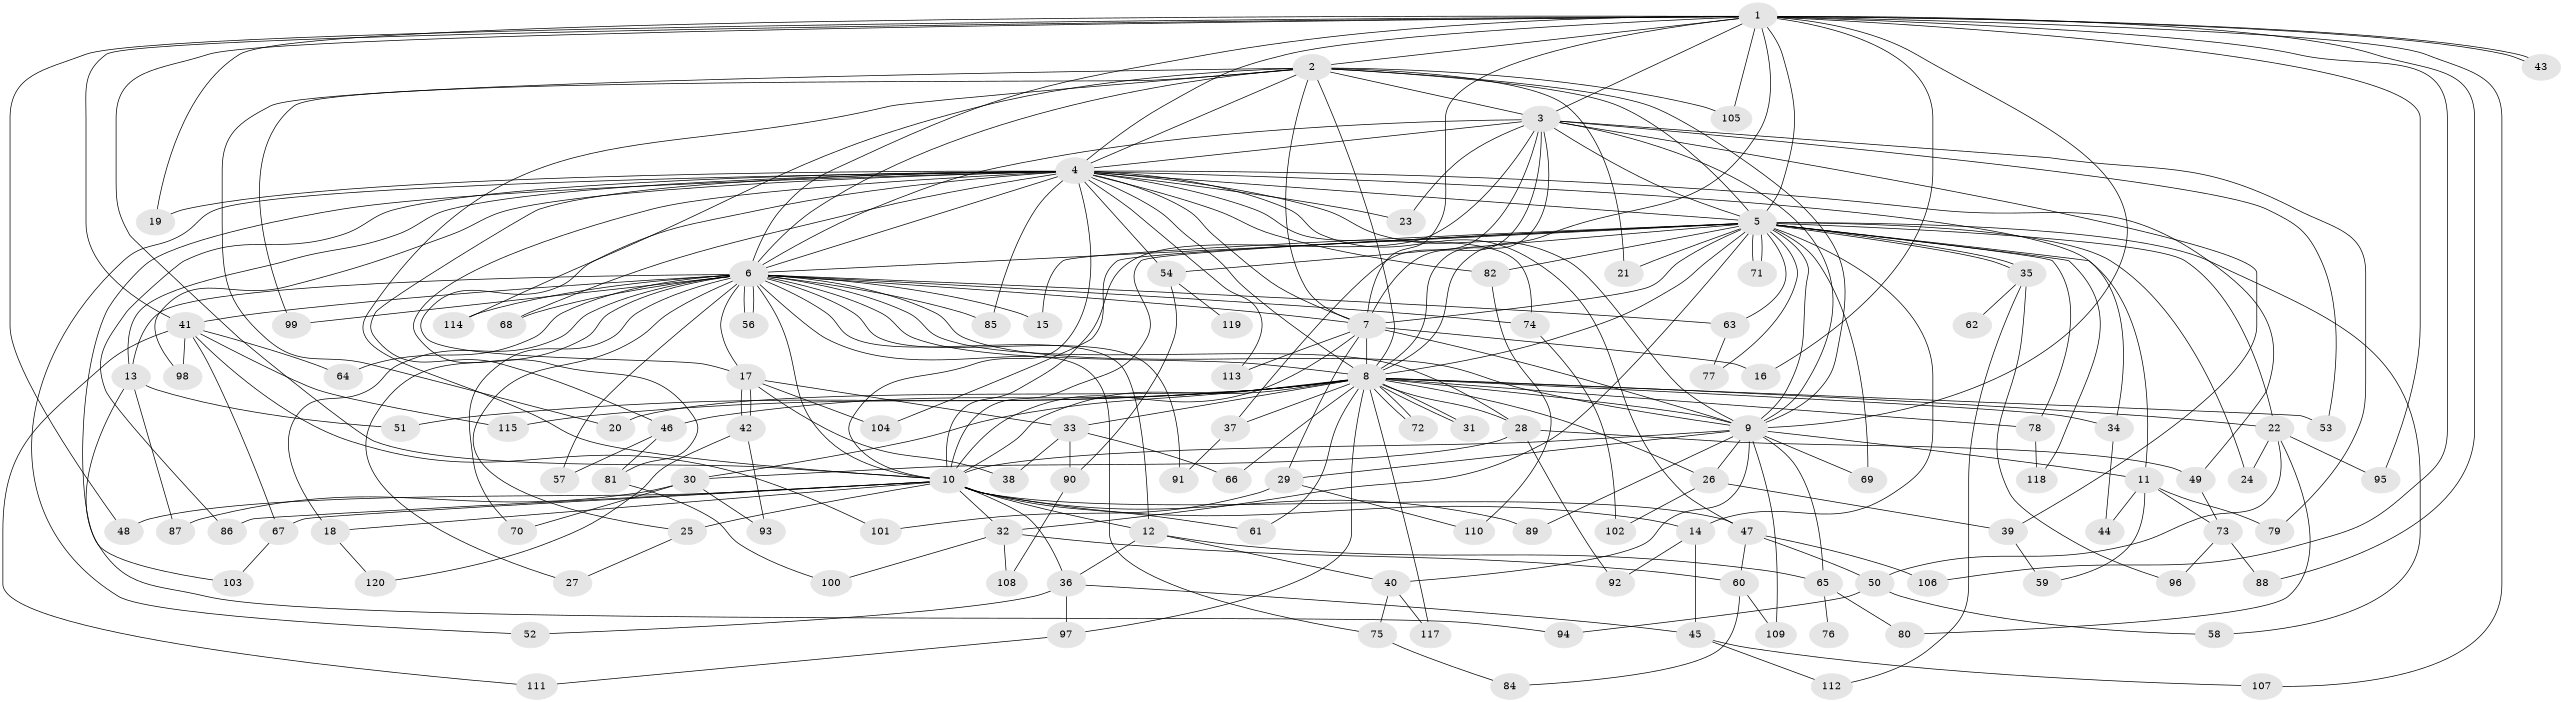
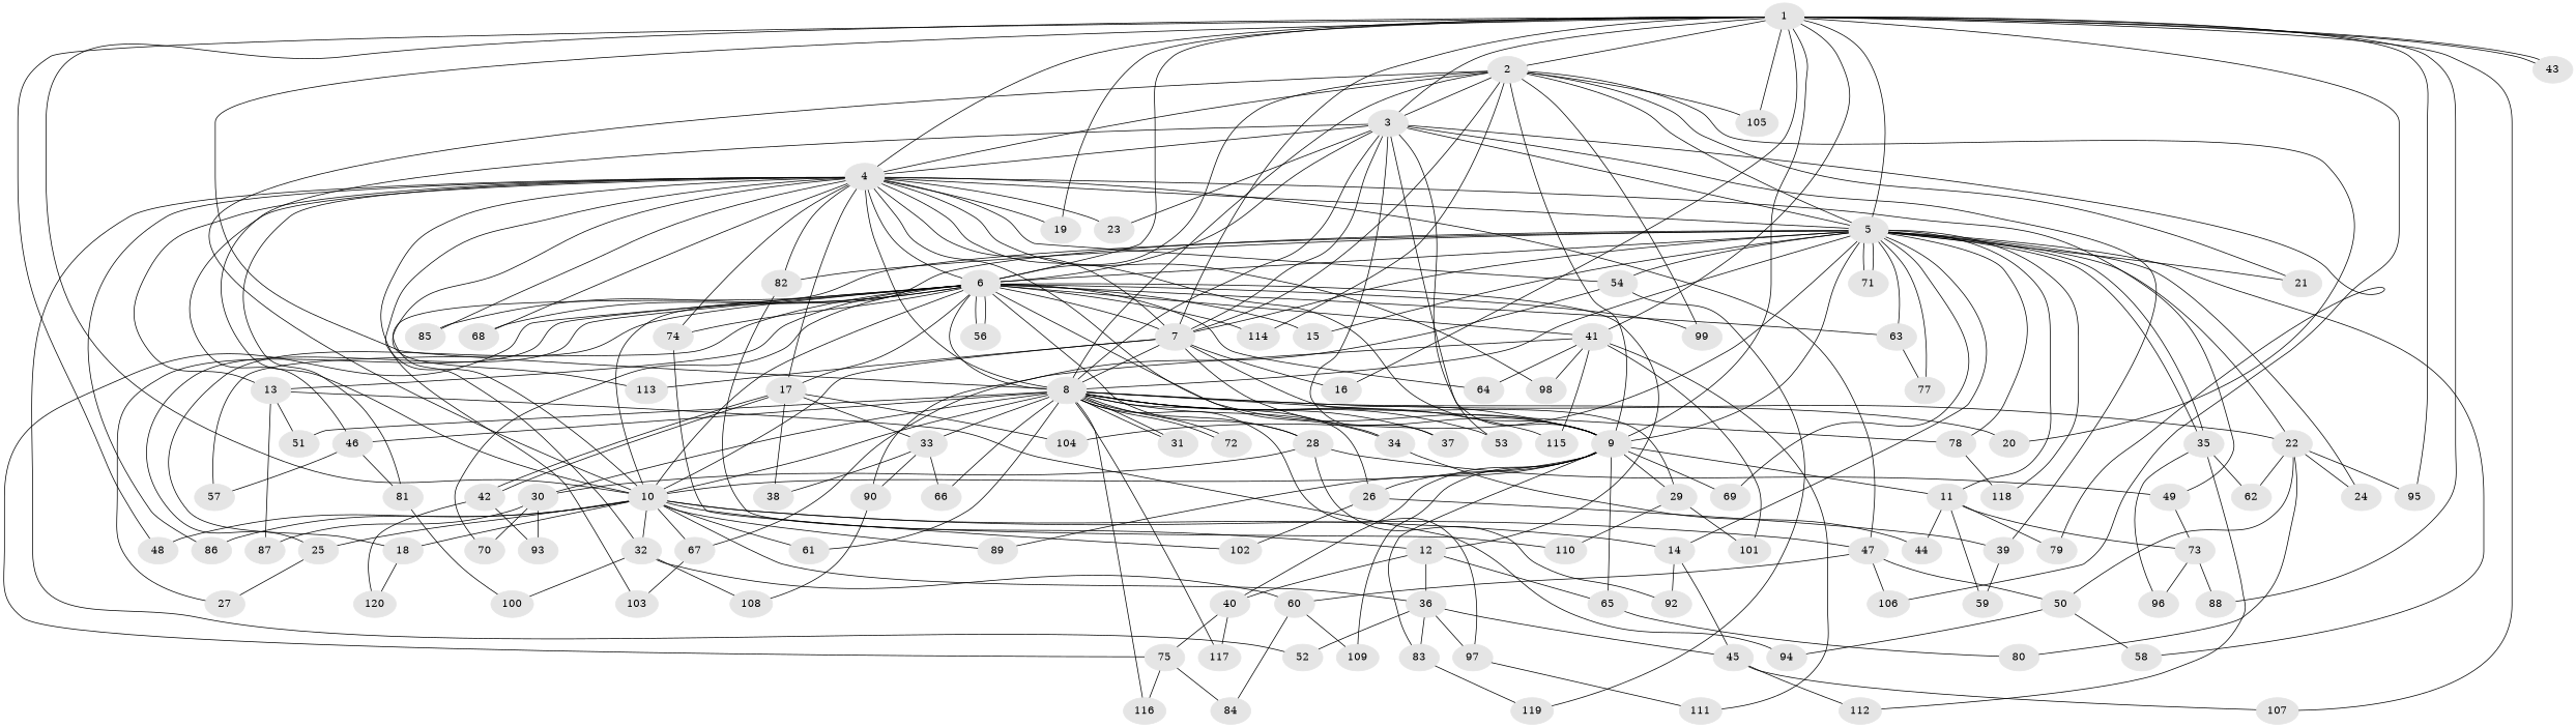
  graph {
    node [color=gray90 style=filled]
    1
    2
    3
    4
    5
    6
    7
    8
    9
    10
    16
    19
    41
    43
    48
    88
    95
    105
    106
    107
    20
    21
    99
    114
    23
    37
    39
    53
    79
    13
    17
    34
    46
    47
    49
    52
    54
    68
    74
    81
    82
    85
    86
    98
    103
    113
    11
    14
    15
    22
    24
    32
    35
    58
    63
    69
    71
    77
    78
    104
    118
    12
    18
    25
    27
    28
    56
    57
    64
    70
    75
-   91
    29
    26
    30
    31
    33
    51
    61
    66
    72
    97
    115
+   116
    117
    40
    65
+   83
    89
    109
    36
    67
    101
    111
    59
    87
    94
    38
    42
    44
    50
    60
    73
    90
    119
    102
    100
    110
    45
    92
    62
    80
    108
    96
    112
    120
    84
    93
-   76
    1 -- 2
    1 -- 3
    1 -- 4
    1 -- 5
    1 -- 6
    1 -- 7
    1 -- 8
    1 -- 9
    1 -- 10
    1 -- 16
    1 -- 19
    1 -- 41
    1 -- 43
    1 -- 43
    1 -- 48
    1 -- 88
    1 -- 95
    1 -- 105
    1 -- 106
    1 -- 107
    2 -- 3
    2 -- 4
    2 -- 5
    2 -- 6
    2 -- 7
    2 -- 8
    2 -- 9
    2 -- 10
    2 -- 105
    2 -- 20
    2 -- 21
    2 -- 99
    2 -- 114
    3 -- 4
    3 -- 5
    3 -- 6
    3 -- 7
    3 -- 8
    3 -- 9
    3 -- 10
    3 -- 23
    3 -- 37
    3 -- 39
    3 -- 53
    3 -- 79
    4 -- 5
    4 -- 6
    4 -- 7
    4 -- 8
    4 -- 9
    4 -- 10
    4 -- 19
    4 -- 23
    4 -- 13
    4 -- 17
    4 -- 34
    4 -- 46
    4 -- 47
    4 -- 49
    4 -- 52
    4 -- 54
    4 -- 68
    4 -- 74
    4 -- 81
    4 -- 82
    4 -- 85
    4 -- 86
    4 -- 98
    4 -- 103
    4 -- 113
    5 -- 6
    5 -- 7
    5 -- 8
    5 -- 9
    5 -- 10
    5 -- 21
    5 -- 54
    5 -- 82
    5 -- 11
    5 -- 14
    5 -- 15
    5 -- 22
    5 -- 24
    5 -- 32
    5 -- 35
    5 -- 35
    5 -- 58
    5 -- 63
    5 -- 69
    5 -- 71
    5 -- 71
    5 -- 77
    5 -- 78
    5 -- 104
    5 -- 118
    6 -- 7
    6 -- 8
    6 -- 9
    6 -- 10
    6 -- 41
    6 -- 99
    6 -- 114
    6 -- 13
    6 -- 17
    6 -- 68
    6 -- 74
    6 -- 85
    6 -- 15
    6 -- 63
    6 -- 12
    6 -- 18
    6 -- 25
    6 -- 27
    6 -- 28
    6 -- 56
    6 -- 56
    6 -- 57
    6 -- 64
    6 -- 70
    6 -- 75
-   6 -- 91
    7 -- 8
    7 -- 9
    7 -- 10
    7 -- 16
    7 -- 113
    7 -- 29
    8 -- 9
    8 -- 10
    8 -- 20
    8 -- 37
    8 -- 53
    8 -- 34
    8 -- 46
    8 -- 22
    8 -- 78
    8 -- 28
    8 -- 26
    8 -- 30
    8 -- 31
    8 -- 31
    8 -- 33
    8 -- 51
    8 -- 61
    8 -- 66
    8 -- 72
    8 -- 72
    8 -- 97
    8 -- 115
+   8 -- 116
    8 -- 117
    9 -- 10
    9 -- 11
    9 -- 69
    9 -- 29
    9 -- 26
    9 -- 40
    9 -- 65
+   9 -- 83
    9 -- 89
    9 -- 109
    10 -- 48
    10 -- 47
    10 -- 86
    10 -- 14
    10 -- 32
    10 -- 12
    10 -- 18
    10 -- 25
    10 -- 61
    10 -- 89
    10 -- 36
    10 -- 67
    41 -- 98
    41 -- 64
    41 -- 115
    41 -- 67
    41 -- 101
    41 -- 111
-   37 -- 91
    39 -- 59
    13 -- 51
    13 -- 87
    13 -- 94
    17 -- 104
    17 -- 33
    17 -- 38
    17 -- 42
    17 -- 42
    34 -- 44
    46 -- 81
    46 -- 57
    47 -- 106
    47 -- 50
    47 -- 60
    49 -- 73
    54 -- 90
    54 -- 119
    74 -- 102
    81 -- 100
    82 -- 110
    11 -- 79
    11 -- 59
    11 -- 44
    11 -- 73
    14 -- 45
    14 -- 92
    22 -- 95
    22 -- 24
    22 -- 50
+   22 -- 62
    22 -- 80
    32 -- 60
    32 -- 100
    32 -- 108
    35 -- 62
    35 -- 96
    35 -- 112
    63 -- 77
    78 -- 118
    12 -- 40
    12 -- 65
    12 -- 36
    18 -- 120
    25 -- 27
    28 -- 49
    28 -- 30
    28 -- 92
+   75 -- 116
    75 -- 84
    29 -- 101
    29 -- 110
    26 -- 39
    26 -- 102
    30 -- 70
    30 -- 87
    30 -- 93
    33 -- 66
    33 -- 38
    33 -- 90
    97 -- 111
    40 -- 75
    40 -- 117
    65 -- 80
-   65 -- 76
+   83 -- 119
    36 -- 52
    36 -- 97
+   36 -- 83
    36 -- 45
    67 -- 103
    42 -- 120
    42 -- 93
    50 -- 58
    50 -- 94
    60 -- 109
    60 -- 84
    73 -- 88
    73 -- 96
    90 -- 108
    45 -- 107
    45 -- 112
  }
